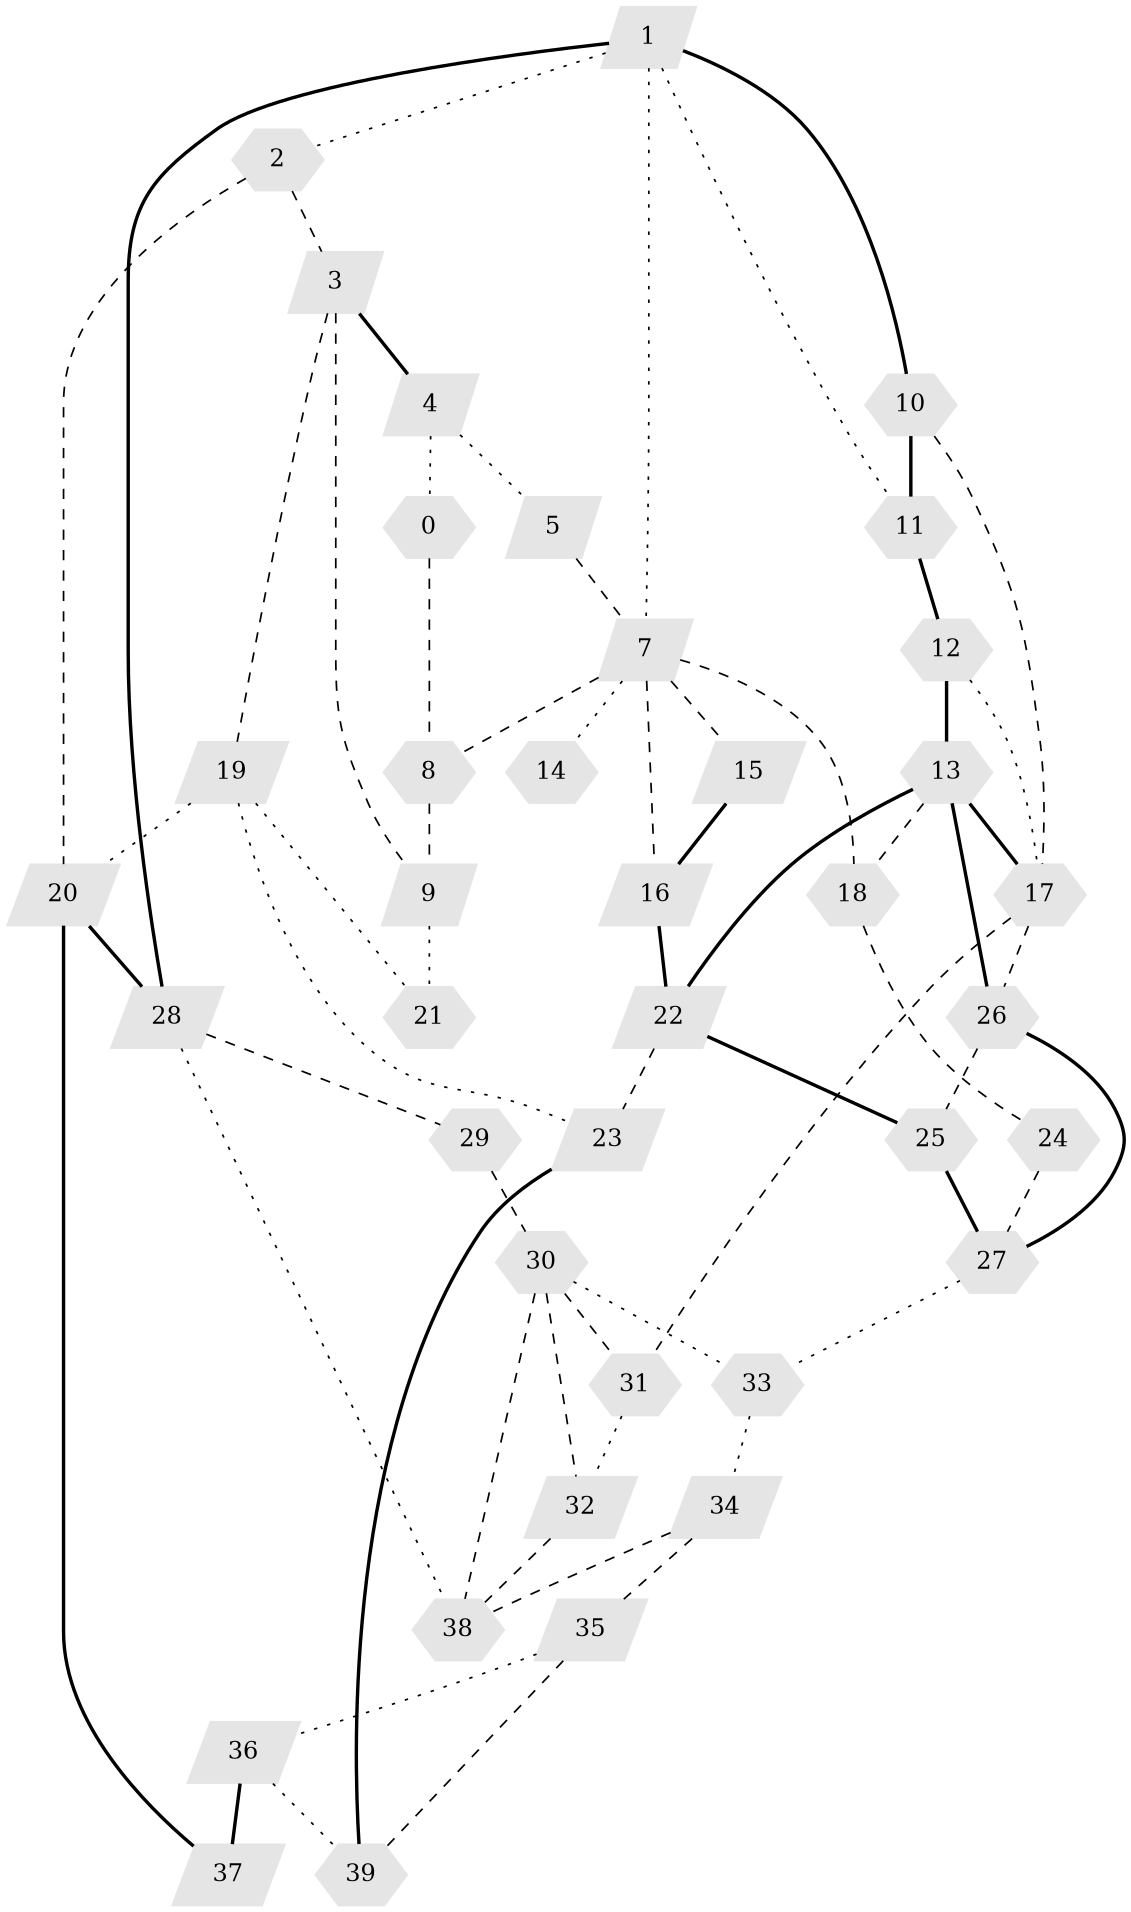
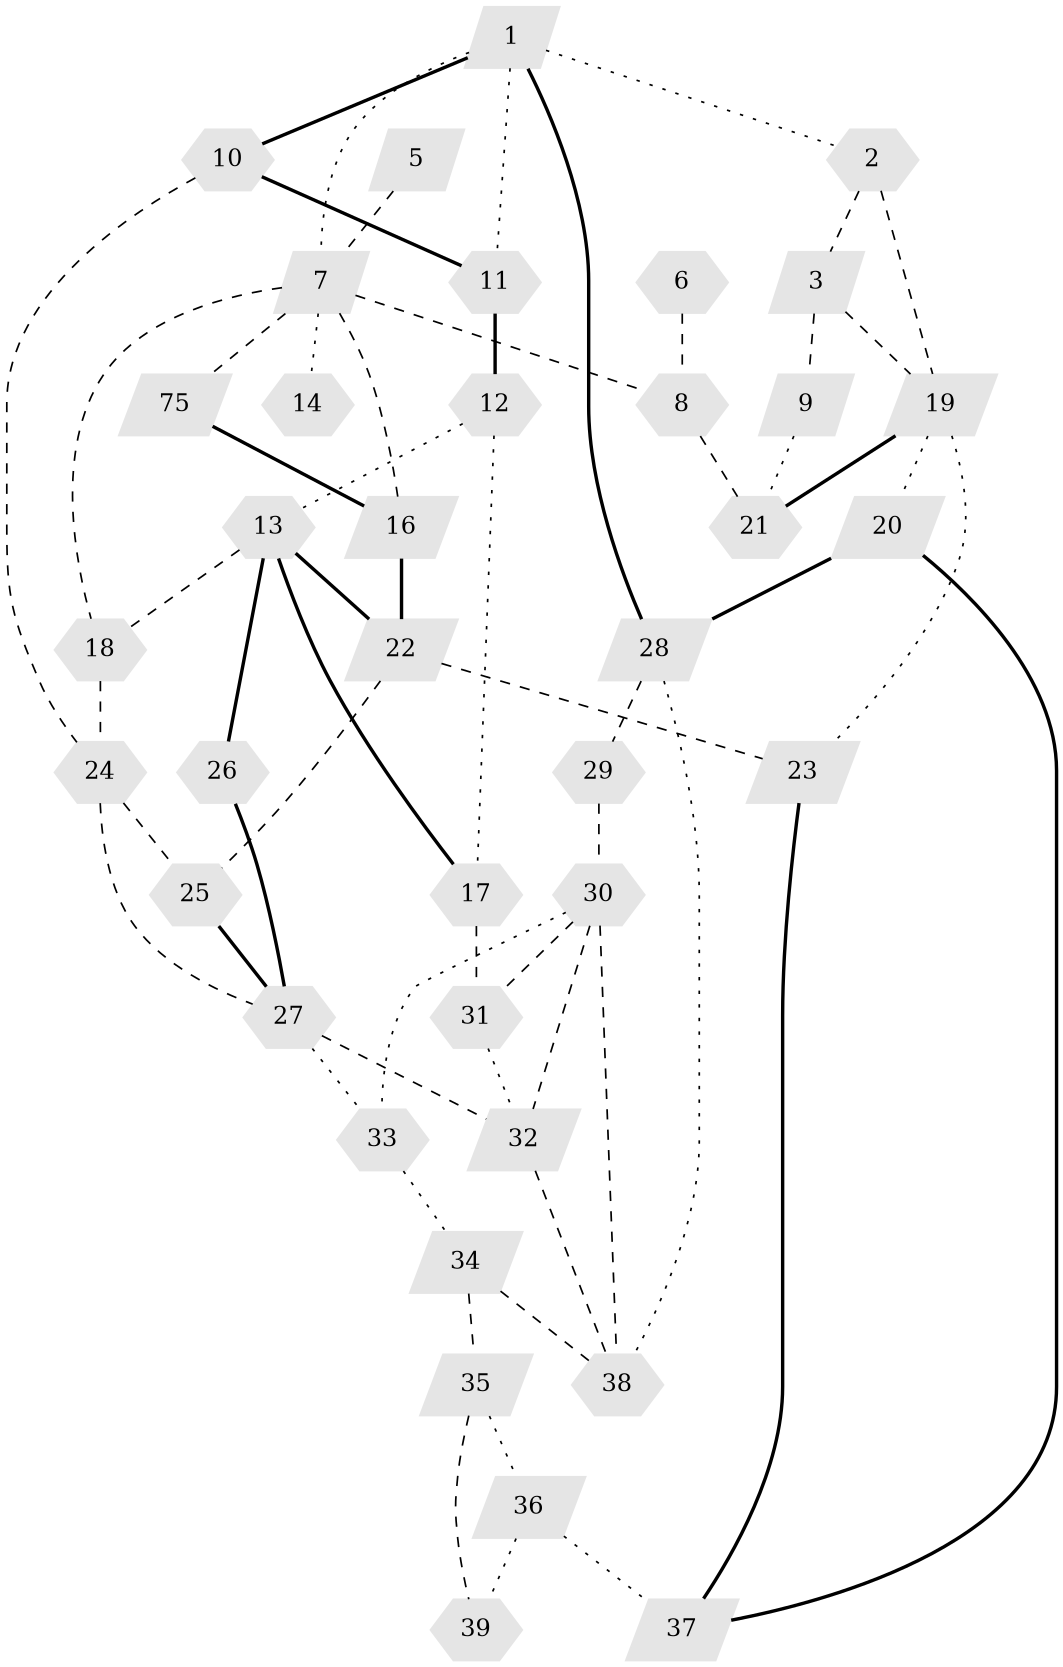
  graph {
    node [color=gray90 shape=hexagon style=filled]
    edge [style=dashed weight=1.0]
    1 [shape=parallelogram]
    2
    10
    11
    28 [shape=parallelogram]
    7 [shape=parallelogram]
    3 [shape=parallelogram]
    20 [shape=parallelogram]
    5 [shape=parallelogram]
    17
    12
    29
    38
-   4 [shape=parallelogram]
    9 [shape=parallelogram]
    19 [shape=parallelogram]
    37 [shape=parallelogram]
-   6 [label=0]
+   6
    21
    23 [shape=parallelogram]
    8
    14
-   15 [shape=parallelogram]
+   15 [shape=parallelogram label=75]
    16 [shape=parallelogram]
    18
    22 [shape=parallelogram]
    24
    26
    31
    13
    27
    25
    32 [shape=parallelogram]
    33
    34 [shape=parallelogram]
    30
    35 [shape=parallelogram]
    39
    36 [shape=parallelogram]
    1 -- 2 [style=dotted]
    1 -- 10 [style=bold]
    1 -- 11 [style=dotted]
    1 -- 28 [style=bold]
    1 -- 7 [style=dotted]
    2 -- 3
-   2 -- 20 [weight=2.0]
+   2 -- 19 [weight=2.0]
    10 -- 11 [style=bold]
-   10 -- 17
+   10 -- 24
    11 -- 12 [style=bold]
    28 -- 29
    28 -- 38 [style=dotted]
    7 -- 8
    7 -- 14 [style=dotted]
    7 -- 15
    7 -- 16
    7 -- 18
-   3 -- 4 [style=bold]
    3 -- 9 [weight=2.0]
    3 -- 19
    20 -- 28 [style=bold]
    20 -- 37 [style=bold]
    5 -- 7
-   17 -- 26
    17 -- 31 [weight=2.0]
    12 -- 17 [style=dotted]
-   12 -- 13 [style=bold]
+   12 -- 13 [style=dotted]
    29 -- 30 [weight=2.0]
-   4 -- 5 [style=dotted]
-   4 -- 6 [style=dotted weight=2.0]
    9 -- 21 [style=dotted weight=2.0]
    19 -- 20 [style=dotted weight=2.0]
-   19 -- 21 [style=dotted]
+   19 -- 21 [style=bold]
    19 -- 23 [style=dotted]
    6 -- 8
-   23 -- 39 [style=bold]
-   8 -- 9
+   23 -- 37 [style=bold]
+   8 -- 21
    15 -- 16 [style=bold]
    16 -- 22 [style=bold]
    18 -- 24
    22 -- 23
-   22 -- 25 [style=bold]
+   22 -- 25
    24 -- 27
-   26 -- 25
+   24 -- 25
    26 -- 27 [style=bold]
    31 -- 32 [style=dotted]
    13 -- 17 [style=bold]
    13 -- 18
    13 -- 22 [style=bold weight=2.0]
    13 -- 26 [style=bold]
+   27 -- 32
    27 -- 33 [style=dotted]
    25 -- 27 [style=bold]
    32 -- 38
    33 -- 34 [style=dotted]
    34 -- 38
    34 -- 35 [weight=2.0]
    30 -- 38
    30 -- 31 [weight=2.0]
    30 -- 32
    30 -- 33 [style=dotted]
    35 -- 39
    35 -- 36 [style=dotted weight=3.0]
-   36 -- 37 [style=bold weight=2.0]
+   36 -- 37 [style=dotted weight=2.0]
    36 -- 39 [style=dotted]
  }
